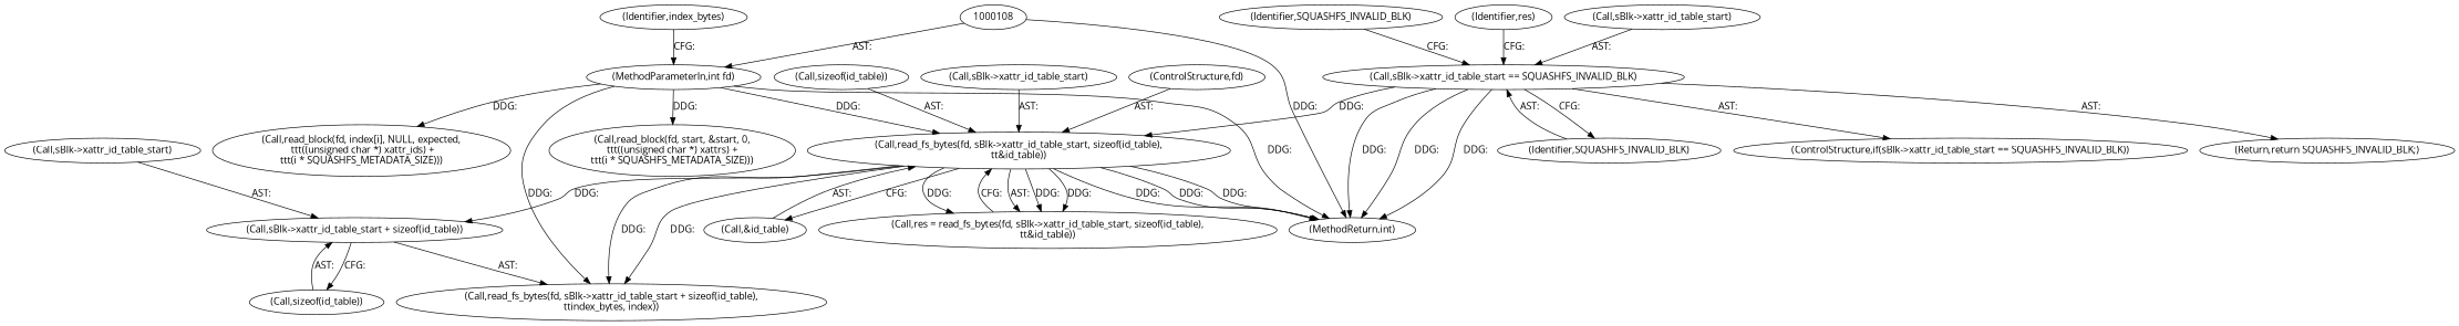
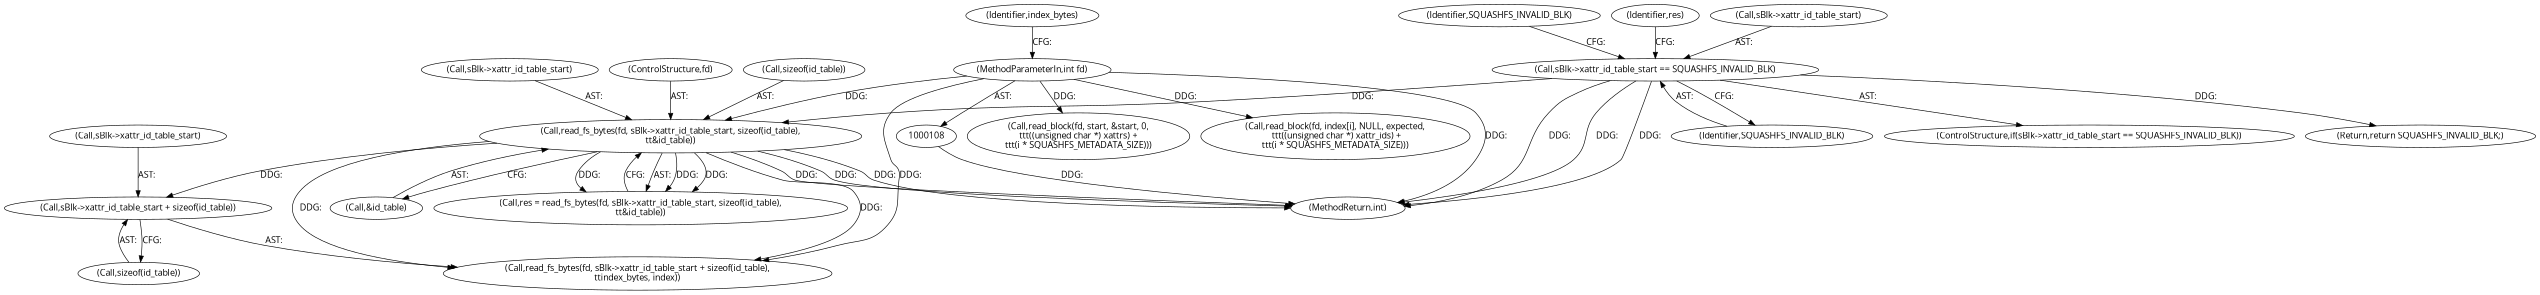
  digraph {
    fontname="Open Sans"
    node [fontname="Open Sans"]
    edge [fontname="Open Sans"]
    n1 [label="(Call,sBlk->xattr_id_table_start + sizeof(id_table))"]
    n2 [label="(Call,read_fs_bytes(fd, sBlk->xattr_id_table_start + sizeof(id_table),\n\t\tindex_bytes, index))"]
    n3 [label="(Call,sizeof(id_table))"]
    n4 [label="(MethodReturn,int)"]
    n5 [label="(Call,read_fs_bytes(fd, sBlk->xattr_id_table_start, sizeof(id_table),\n\t\t&id_table))"]
    n6 [label="(Call,&id_table)"]
    n7 [label="(Call,res = read_fs_bytes(fd, sBlk->xattr_id_table_start, sizeof(id_table),\n\t\t&id_table))"]
    n8 [label="(MethodParameterIn,int fd)"]
    n9 [label="(Call,read_block(fd, start, &start, 0,\n\t\t\t((unsigned char *) xattrs) +\n\t\t\t(i * SQUASHFS_METADATA_SIZE)))"]
    n10 [label="(Call,read_block(fd, index[i], NULL, expected,\n \t\t\t((unsigned char *) xattr_ids) +\n\t\t\t(i * SQUASHFS_METADATA_SIZE)))"]
    1000108
    n12 [label="(Call,sBlk->xattr_id_table_start == SQUASHFS_INVALID_BLK)"]
    n13 [label="(Identifier,SQUASHFS_INVALID_BLK)"]
    n14 [label="(ControlStructure,if(sBlk->xattr_id_table_start == SQUASHFS_INVALID_BLK))"]
    n15 [label="(Return,return SQUASHFS_INVALID_BLK;)"]
    n16 [label="(Call,sBlk->xattr_id_table_start)"]
    n17 [label="(Identifier,index_bytes)"]
    n18 [label="(Identifier,SQUASHFS_INVALID_BLK)"]
    n19 [label="(Call,sBlk->xattr_id_table_start)"]
    n20 [label="(ControlStructure,fd)"]
    n21 [label="(Call,sizeof(id_table))"]
    n22 [label="(Identifier,res)"]
    n23 [label="(Call,sBlk->xattr_id_table_start)"]
    n1 -> n2 [label="AST: "]
    n1 -> n3 [label="CFG: "]
    n3 -> n1 [label="AST: "]
    n5 -> n1 [label="DDG: "]
    n5 -> n2 [label="DDG: "]
    n5 -> n2 [label="DDG: "]
    n5 -> n4 [label="DDG: "]
    n5 -> n4 [label="DDG: "]
    n5 -> n4 [label="DDG: "]
    n5 -> n6 [label="CFG: "]
    n5 -> n7 [label="AST: "]
    n5 -> n7 [label="DDG: "]
    n5 -> n7 [label="DDG: "]
    n5 -> n7 [label="DDG: "]
    n6 -> n5 [label="AST: "]
    n7 -> n5 [label="CFG: "]
    n8 -> n2 [label="DDG: "]
    n8 -> n4 [label="DDG: "]
    n8 -> n5 [label="DDG: "]
    n8 -> n9 [label="DDG: "]
    n8 -> n10 [label="DDG: "]
-   1000108 -> n8 [label="AST: "]
+   n8 -> 1000108 [label="AST: "]
    1000108 -> n4 [label="DDG: "]
    n12 -> n4 [label="DDG: "]
    n12 -> n4 [label="DDG: "]
    n12 -> n4 [label="DDG: "]
    n12 -> n5 [label="DDG: "]
    n12 -> n13 [label="CFG: "]
    n12 -> n14 [label="AST: "]
-   n12 -> n15 [label="AST: "]
+   n12 -> n15 [label="DDG: "]
    n13 -> n12 [label="AST: "]
    n16 -> n5 [label="AST: "]
    n17 -> n8 [label="CFG: "]
    n18 -> n12 [label="CFG: "]
    n19 -> n1 [label="AST: "]
    n20 -> n5 [label="AST: "]
    n21 -> n5 [label="AST: "]
    n22 -> n12 [label="CFG: "]
    n23 -> n12 [label="AST: "]
  }
